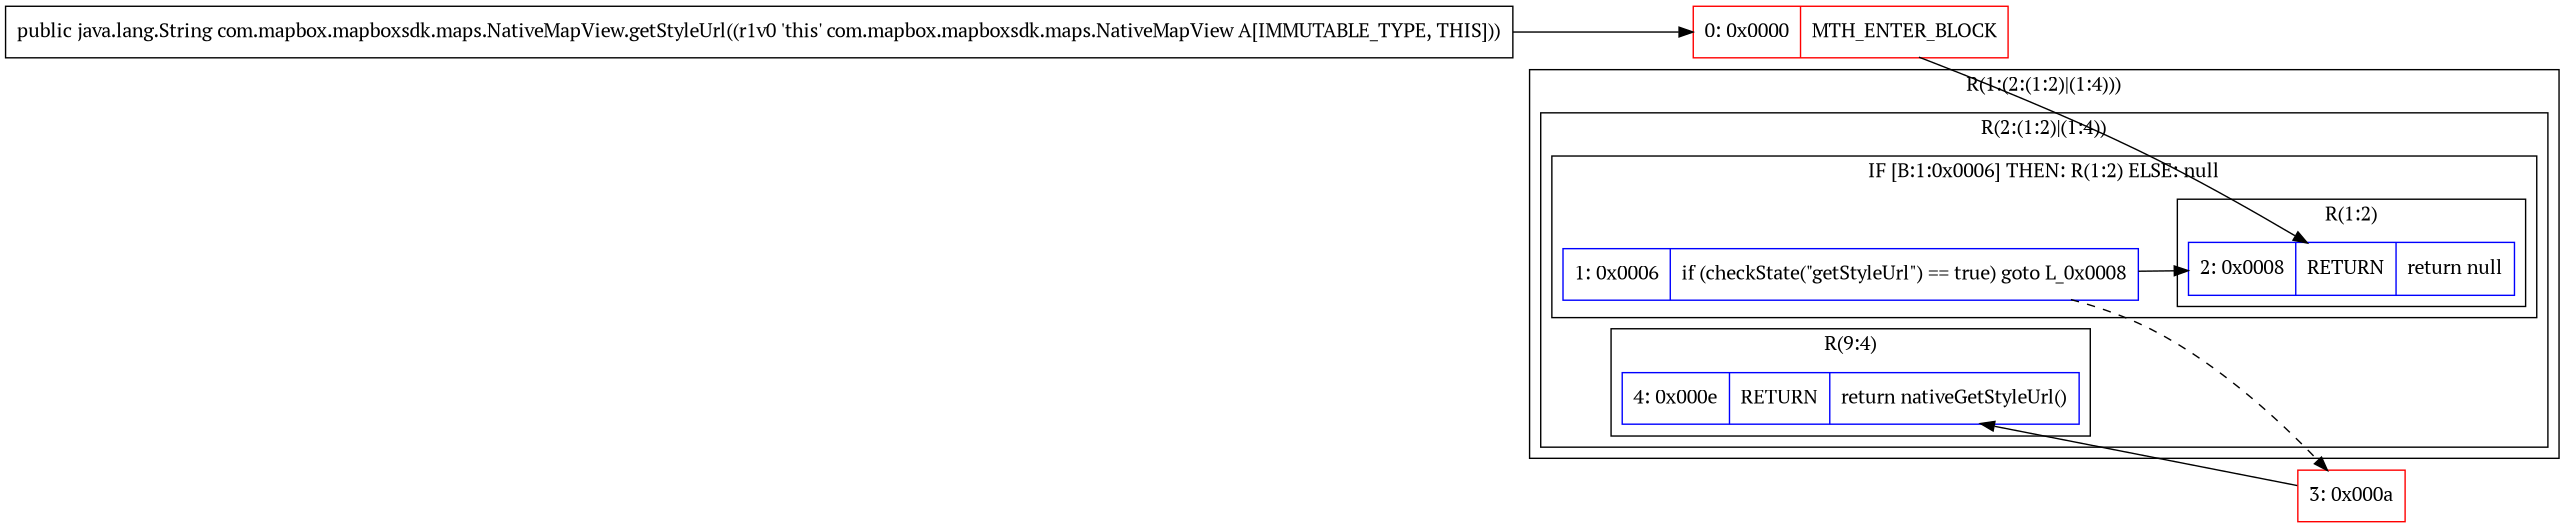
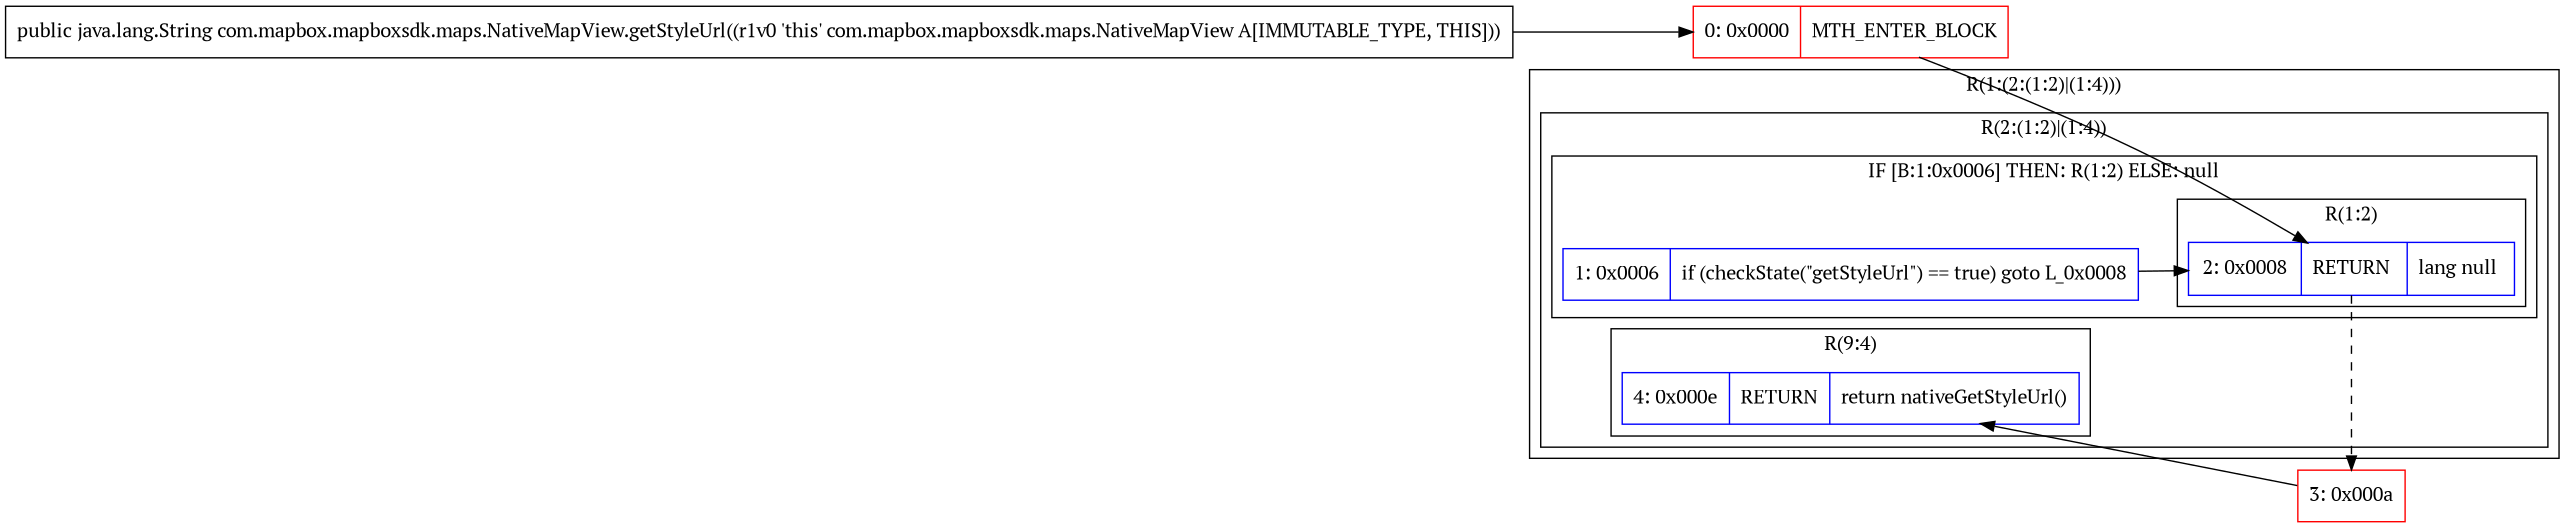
  digraph {
    fontname="PT Serif"
    rankdir=LR
    node [color=blue fontname="PT Serif" shape=record]
    edge [fontname="PT Serif"]
-   n1 [label="{2\:\ 0x0008|RETURN\l|return null\l}"]
+   n1 [label="{2\:\ 0x0008|RETURN\l|lang null\l}"]
    n2 [label="{1\:\ 0x0006|if (checkState(\"getStyleUrl\") == true) goto L_0x0008\l}"]
    n3 [label="{4\:\ 0x000e|RETURN\l|return nativeGetStyleUrl()\l}"]
    n4 [color=red label="{3\:\ 0x000a}"]
    n5 [color=red label="{0\:\ 0x0000|MTH_ENTER_BLOCK\l}"]
    n6 [label="{public java.lang.String com.mapbox.mapboxsdk.maps.NativeMapView.getStyleUrl((r1v0 'this' com.mapbox.mapboxsdk.maps.NativeMapView A[IMMUTABLE_TYPE, THIS])) }" color=""]
    subgraph cluster_1 {
      label="R(1:(2:(1:2)|(1:4)))"
      subgraph cluster_2 {
        label="R(2:(1:2)|(1:4))"
        subgraph cluster_3 {
          label="IF [B:1:0x0006] THEN: R(1:2) ELSE: null"
          n2
          subgraph cluster_4 {
            label="R(1:2)"
            n1
          }
        }
        subgraph cluster_5 {
          label="R(9:4)"
          n3
        }
      }
    }
    n2 -> n1
-   n2 -> n4 [style=dashed]
+   n1 -> n4 [style=dashed]
    n4 -> n3
    n5 -> n1
    n6 -> n5
  }
